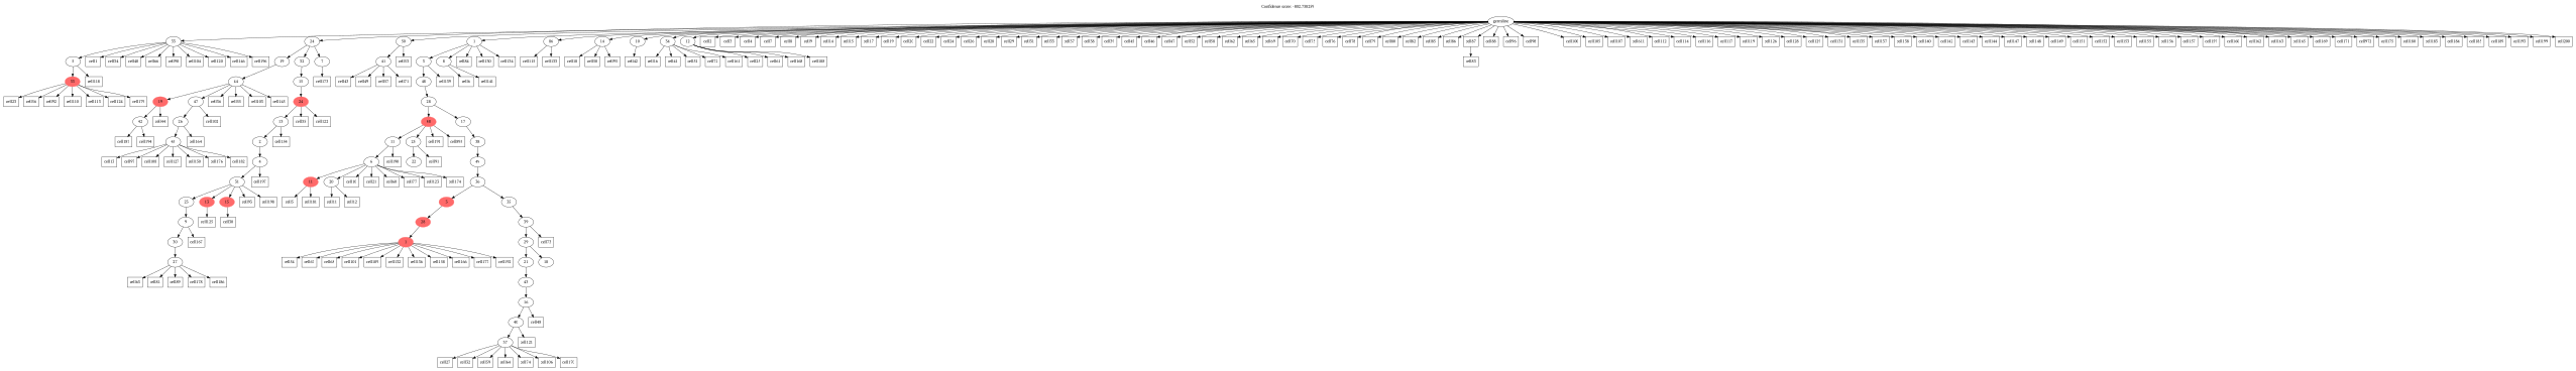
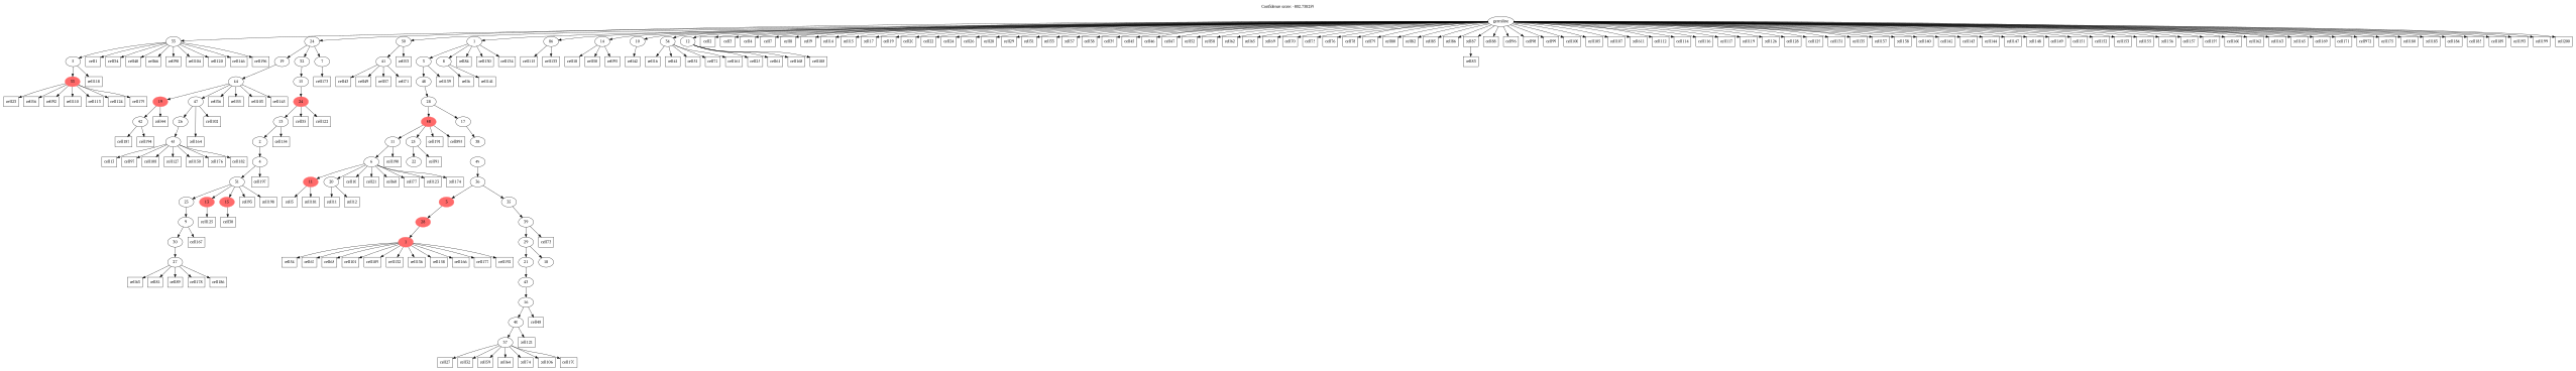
  digraph {
    fontname="PT Serif"
    label="Confidence score: -802.738259"
    labelloc=t
    node [fontname="PT Serif" shape=box]
    edge [fontname="PT Serif"]
    n1 [label=5 shape=""]
    n2 [color=indianred1 label=33 style=filled shape=""]
    cell118
    cell23
    cell56
    cell92
    cell110
    cell113
    cell124
    cell179
    n11 [label=33 shape=""]
    cell1
    cell34
    cell40
    cell66
    cell90
    cell104
    cell120
    cell146
    cell196
    n21 [color=indianred1 label=19 style=filled shape=""]
    n22 [label=42 shape=""]
    cell44
    cell187
    cell194
    n26 [label=26 shape=""]
    n27 [label=45 shape=""]
    cell164
    cell13
    cell97
    cell108
    cell127
    cell150
    cell176
    cell182
    n36 [label=47 shape=""]
    cell102
    n38 [label=44 shape=""]
    cell36
    cell55
    cell103
    cell145
    n43 [label=19 shape=""]
    n44 [label=30 shape=""]
    n45 [label=27 shape=""]
    cell63
    cell81
    cell89
    cell178
    cell186
    n51 [label=9 shape=""]
    cell167
    n53 [label=23 shape=""]
    n54 [label=31 shape=""]
    n55 [color=indianred1 label=13 style=filled shape=""]
    n56 [color=indianred1 label=15 style=filled shape=""]
    cell93
    cell198
    cell125
    cell30
    n61 [label=4 shape=""]
    cell197
    n63 [label=2 shape=""]
    n64 [label=13 shape=""]
    cell154
    n66 [color=indianred1 label=24 style=filled shape=""]
    cell35
    cell122
    n69 [label=15 shape=""]
    n70 [label=32 shape=""]
    n71 [label=24 shape=""]
    n72 [label=7 shape=""]
    cell173
    n74 [label=50 shape=""]
    n75 [label=41 shape=""]
    cell53
    cell43
    cell49
    cell57
    cell71
    n81 [label=6 shape=""]
    n82 [color=indianred1 label=11 style=filled shape=""]
    n83 [label=20 shape=""]
    cell10
    cell21
    cell60
    cell77
    cell123
    cell174
    cell5
    cell181
    cell11
    cell12
    n94 [label=11 shape=""]
    cell190
    n96 [label=25 shape=""]
    n97 [label=22 shape=""]
    cell91
    n99 [color=indianred1 label=48 style=filled shape=""]
    cell191
    n101 [label=cell895]
    n102 [color=indianred1 label=28 style=filled shape=""]
    n103 [color=indianred1 label=1 style=filled shape=""]
    cell54
    cell67
    cell68
    cell101
    cell109
    cell132
    cell136
    cell158
    cell166
    cell177
    cell192
    n115 [color=indianred1 label=3 style=filled shape=""]
    n116 [label=40 shape=""]
    n117 [label=37 shape=""]
    cell121
    cell27
    cell32
    cell59
    cell64
    cell74
    cell106
    cell170
    n126 [label=16 shape=""]
    cell48
    n128 [label=43 shape=""]
    n129 [label=21 shape=""]
    n130 [label=29 shape=""]
    n131 [label=18 shape=""]
    n132 [label=39 shape=""]
    cell73
    n134 [label=35 shape=""]
    n135 [label=36 shape=""]
    n136 [label=49 shape=""]
    n137 [label=38 shape=""]
    n138 [label=17 shape=""]
    n139 [label=28 shape=""]
    n140 [label=48 shape=""]
    n141 [label=3 shape=""]
    cell139
    n143 [label=1 shape=""]
    n144 [label=8 shape=""]
    cell84
    cell130
    cell134
    cell6
    cell141
    n150 [label=germline shape=""]
    n151 [label=86 shape=""]
    n152 [label=14 shape=""]
    n153 [label=10 shape=""]
    n154 [label=34 shape=""]
    n155 [label=12 shape=""]
    cell2
    cell3
    cell4
    cell7
    cell8
    cell9
    cell14
    cell15
    cell17
    cell19
    cell20
    cell22
    cell24
    cell26
    cell28
    cell29
    cell31
    cell33
    cell37
    cell38
    cell39
    cell45
    cell46
    cell47
    cell52
    cell58
    cell62
    cell65
    cell69
    cell70
    cell75
    cell76
    cell78
    cell79
    cell80
    cell82
    cell85
    cell86
    cell87
    cell88
    cell96
    cell98
+   cell99
    cell100
    cell105
    cell107
    n202 [label=cell611]
    cell112
    cell114
    cell116
    cell117
    cell119
    cell126
    cell128
    cell129
    cell131
    cell135
    cell137
    cell138
    cell140
    cell142
    cell143
    cell144
    cell147
    cell148
    cell149
    cell151
    cell152
    cell153
    cell155
    cell156
    cell157
    cell159
    cell160
    cell162
    cell163
    cell165
    cell169
    cell171
    n235 [label=cell972]
    cell175
    cell180
    cell183
    cell184
    cell185
    cell189
    cell193
    cell199
    cell200
    cell115
    cell133
    cell18
    cell50
    cell95
    cell42
    cell16
    cell41
    cell51
    cell72
    cell161
    cell25
    cell61
    cell168
    cell188
    cell83
    n1 -> n2
    n1 -> cell118
    n2 -> cell23
    n2 -> cell56
    n2 -> cell92
    n2 -> cell110
    n2 -> cell113
    n2 -> cell124
    n2 -> cell179
    n11 -> n1
    n11 -> cell1
    n11 -> cell34
    n11 -> cell40
    n11 -> cell66
    n11 -> cell90
    n11 -> cell104
    n11 -> cell120
    n11 -> cell146
    n11 -> cell196
    n21 -> n22
    n21 -> cell44
    n22 -> cell187
    n22 -> cell194
    n26 -> n27
-   n26 -> cell164
+   n36 -> cell164
    n27 -> cell13
    n27 -> cell97
    n27 -> cell108
    n27 -> cell127
    n27 -> cell150
    n27 -> cell176
    n27 -> cell182
    n36 -> n26
    n36 -> cell102
    n38 -> n21
    n38 -> n36
    n38 -> cell36
    n38 -> cell55
    n38 -> cell103
    n38 -> cell145
    n43 -> n38
    n44 -> n45
    n45 -> cell63
    n45 -> cell81
    n45 -> cell89
    n45 -> cell178
    n45 -> cell186
    n51 -> n44
    n51 -> cell167
    n53 -> n51
    n54 -> n53
    n54 -> n55
    n54 -> n56
    n54 -> cell93
    n54 -> cell198
    n55 -> cell125
    n56 -> cell30
    n61 -> n54
    n61 -> cell197
    n63 -> n61
    n64 -> n63
    n64 -> cell154
    n66 -> n64
    n66 -> cell35
    n66 -> cell122
    n69 -> n66
    n70 -> n69
    n71 -> n43
    n71 -> n70
    n71 -> n72
    n72 -> cell173
    n74 -> n75
    n74 -> cell53
    n75 -> cell43
    n75 -> cell49
    n75 -> cell57
    n75 -> cell71
    n81 -> n82
    n81 -> n83
    n81 -> cell10
    n81 -> cell21
    n81 -> cell60
    n81 -> cell77
    n81 -> cell123
    n81 -> cell174
    n82 -> cell5
    n82 -> cell181
    n83 -> cell11
    n83 -> cell12
    n94 -> n81
    n94 -> cell190
    n96 -> n97
    n96 -> cell91
    n99 -> n94
    n99 -> n96
    n99 -> cell191
    n99 -> n101
    n102 -> n103
    n103 -> cell54
    n103 -> cell67
    n103 -> cell68
    n103 -> cell101
    n103 -> cell109
    n103 -> cell132
    n103 -> cell136
    n103 -> cell158
    n103 -> cell166
    n103 -> cell177
    n103 -> cell192
    n115 -> n102
    n116 -> n117
    n116 -> cell121
    n117 -> cell27
    n117 -> cell32
    n117 -> cell59
    n117 -> cell64
    n117 -> cell74
    n117 -> cell106
    n117 -> cell170
    n126 -> n116
    n126 -> cell48
    n128 -> n126
    n129 -> n128
    n130 -> n129
    n130 -> n131
    n132 -> n130
    n132 -> cell73
    n134 -> n132
    n135 -> n115
    n135 -> n134
    n136 -> n135
-   n137 -> n136
    n138 -> n137
    n139 -> n99
    n139 -> n138
    n140 -> n139
    n141 -> n140
    n141 -> cell139
    n143 -> n141
    n143 -> n144
    n143 -> cell84
    n143 -> cell130
    n143 -> cell134
    n144 -> cell6
    n144 -> cell141
    n150 -> n11
    n150 -> n71
    n150 -> n74
    n150 -> n143
    n150 -> n151
    n150 -> n152
    n150 -> n153
    n150 -> n154
    n150 -> n155
    n150 -> cell2
    n150 -> cell3
    n150 -> cell4
    n150 -> cell7
    n150 -> cell8
    n150 -> cell9
    n150 -> cell14
    n150 -> cell15
    n150 -> cell17
    n150 -> cell19
    n150 -> cell20
    n150 -> cell22
    n150 -> cell24
    n150 -> cell26
    n150 -> cell28
    n150 -> cell29
    n150 -> cell31
    n150 -> cell33
    n150 -> cell37
    n150 -> cell38
    n150 -> cell39
    n150 -> cell45
    n150 -> cell46
    n150 -> cell47
    n150 -> cell52
    n150 -> cell58
    n150 -> cell62
    n150 -> cell65
    n150 -> cell69
    n150 -> cell70
    n150 -> cell75
    n150 -> cell76
    n150 -> cell78
    n150 -> cell79
    n150 -> cell80
    n150 -> cell82
    n150 -> cell85
    n150 -> cell86
    n150 -> cell87
    n150 -> cell88
    n150 -> cell96
    n150 -> cell98
+   n150 -> cell99
    n150 -> cell100
    n150 -> cell105
    n150 -> cell107
    n150 -> n202
    n150 -> cell112
    n150 -> cell114
    n150 -> cell116
    n150 -> cell117
    n150 -> cell119
    n150 -> cell126
    n150 -> cell128
    n150 -> cell129
    n150 -> cell131
    n150 -> cell135
    n150 -> cell137
    n150 -> cell138
    n150 -> cell140
    n150 -> cell142
    n150 -> cell143
    n150 -> cell144
    n150 -> cell147
    n150 -> cell148
    n150 -> cell149
    n150 -> cell151
    n150 -> cell152
    n150 -> cell153
    n150 -> cell155
    n150 -> cell156
    n150 -> cell157
    n150 -> cell159
    n150 -> cell160
    n150 -> cell162
    n150 -> cell163
    n150 -> cell165
    n150 -> cell169
    n150 -> cell171
    n150 -> n235
    n150 -> cell175
    n150 -> cell180
    n150 -> cell183
    n150 -> cell184
    n150 -> cell185
    n150 -> cell189
    n150 -> cell193
    n150 -> cell199
    n150 -> cell200
    n151 -> cell115
    n151 -> cell133
    n152 -> cell18
    n152 -> cell50
    n152 -> cell95
    n153 -> cell42
    n154 -> cell16
    n154 -> cell41
    n154 -> cell51
    n154 -> cell72
    n154 -> cell161
    n155 -> cell25
    n155 -> cell61
    n155 -> cell168
    n155 -> cell188
    cell87 -> cell83
  }
